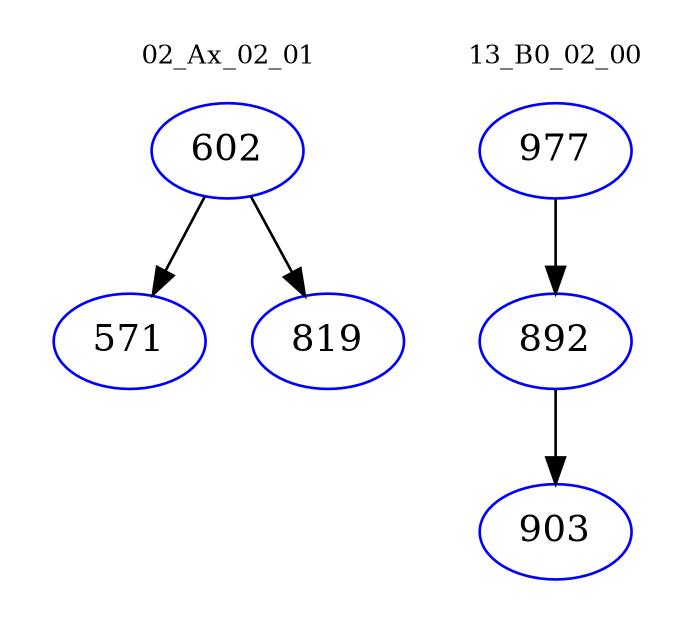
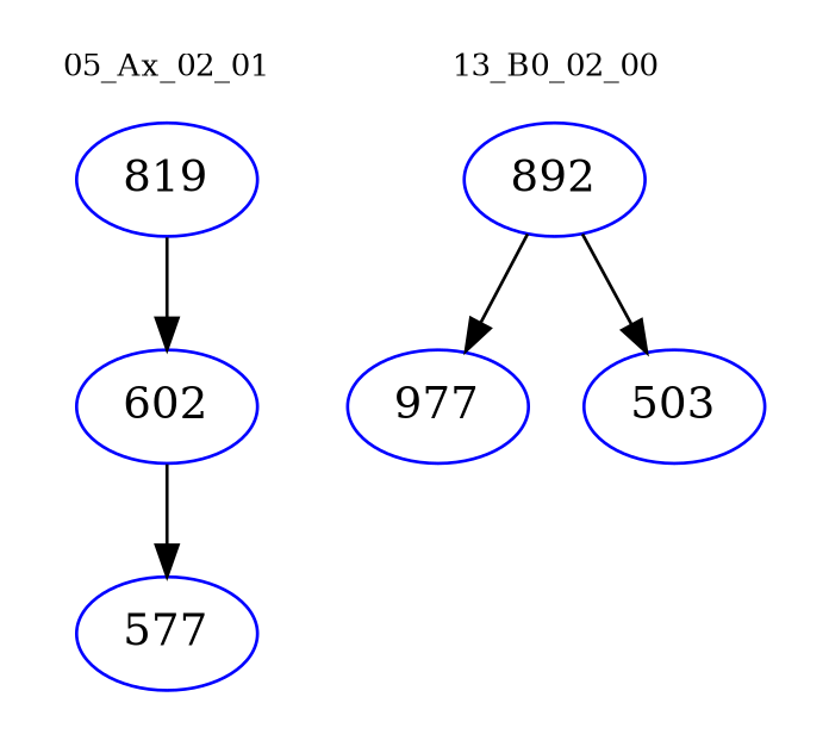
  digraph {
    node [color=blue]
    edge [color=black]
    n1 [label=602]
-   n2 [label=571]
+   n2 [label=577]
    n3 [label=819]
    n4 [label=892]
    n5 [label=977]
-   n6 [label=903]
+   n6 [label=503]
    subgraph cluster_1 {
      color=white
      fontsize=10
-     label="02_Ax_02_01"
+     label="05_Ax_02_01"
      n1
      n2
      n3
    }
    subgraph cluster_2 {
      color=white
      fontsize=10
      label="13_B0_02_00"
      n4
      n5
      n6
    }
    n1 -> n2
-   n1 -> n3
-   n5 -> n4
+   n3 -> n1
+   n4 -> n5
    n4 -> n6
  }
